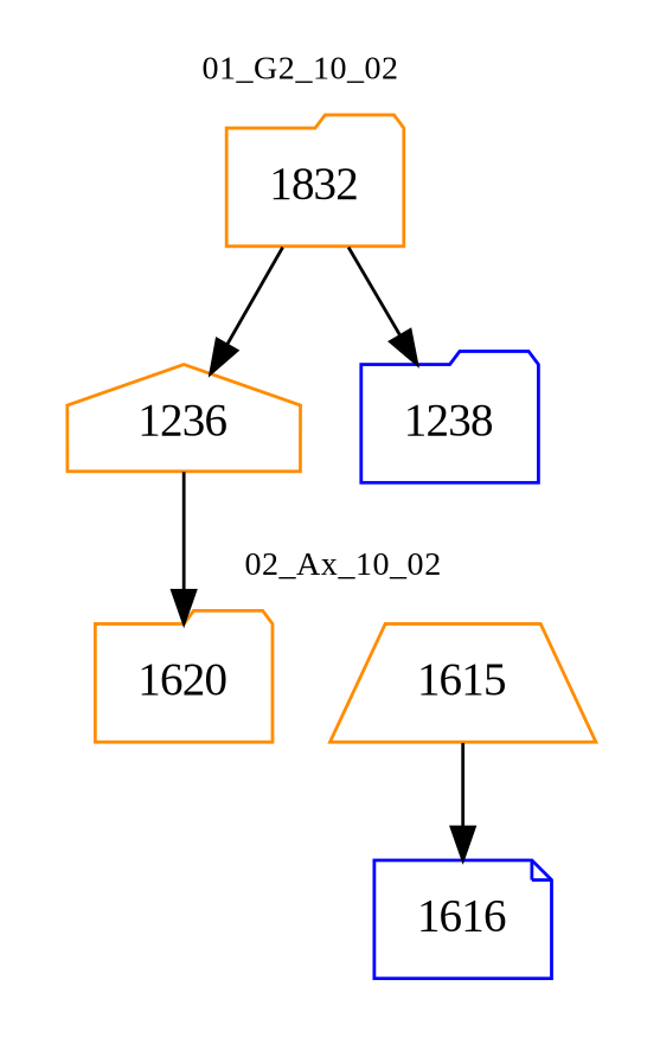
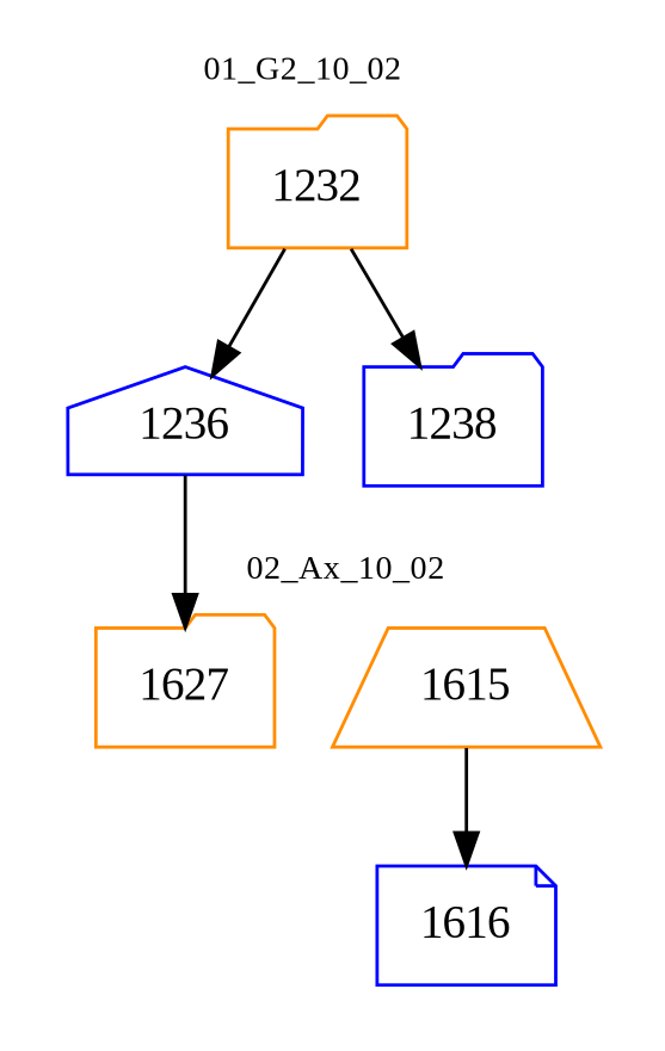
  digraph {
    fontname="Liberation Serif"
    node [color=darkorange fontname="Liberation Serif" shape=folder]
    edge [color=black fontname="Liberation Serif"]
    n1 [label=1615 shape=trapezium]
    n2 [color=blue label=1616 shape=note]
-   n3 [label=1620]
-   n4 [label=1832]
-   n5 [label=1236 shape=house]
+   n3 [label=1627]
+   n4 [label=1232]
+   n5 [color=blue label=1236 shape=house]
    n6 [color=blue label=1238]
    subgraph cluster_1 {
      color=white
      fontsize=10
      label="02_Ax_10_02"
      n1
      n2
      n3
    }
    subgraph cluster_2 {
      color=white
      fontsize=10
      label="01_G2_10_02"
      n4
      n5
      n6
    }
    n1 -> n2
    n4 -> n5
    n4 -> n6
    n5 -> n3
  }
